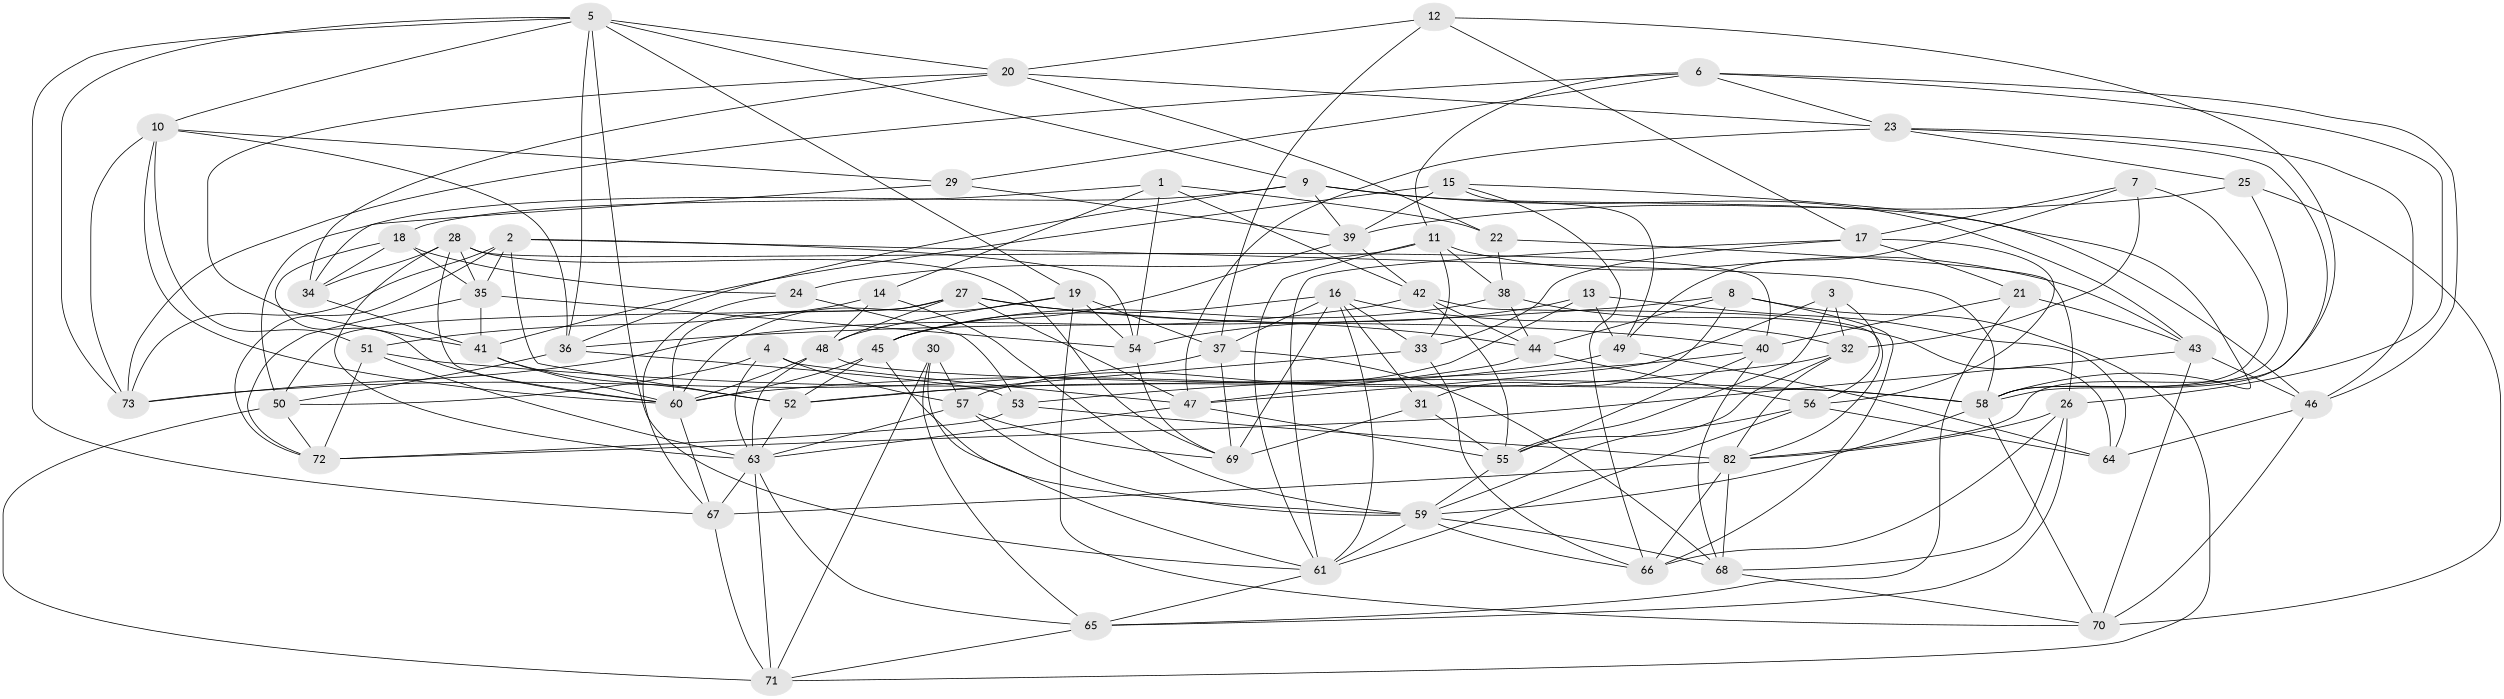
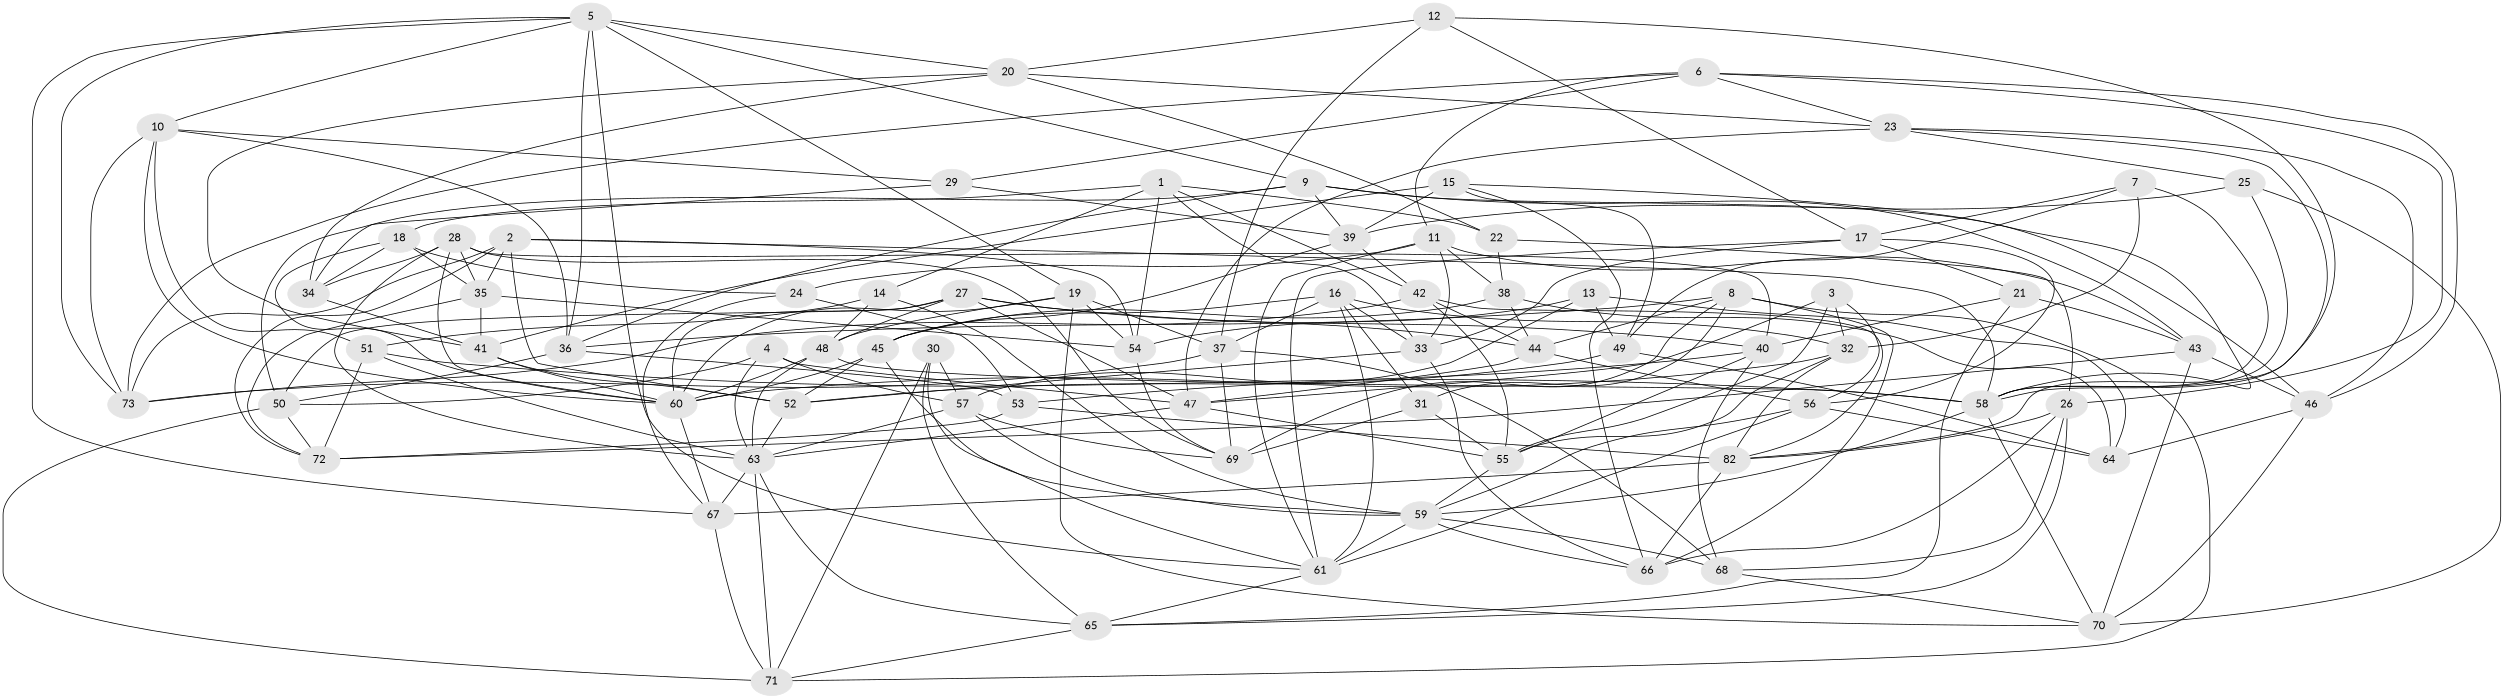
  graph {
    fontname=Lato
    node [color=gray90 fontname=Lato style=filled]
    edge [fontname=Lato weight=1.0]
    1
    14
    18
    22
    33
    42
    54
    59
    51
    48
    35
    60
    24
    34
    26
    38
    52
    66
    73
    44
    n21 [label=82]
    55
    69
    2
    58
    72
    41
    63
    70
    3
    32
    47
    56
    61
    64
    68
    4
    50
    57
    71
    67
    65
    5
    9
    10
    19
    20
    36
    46
    39
    43
    29
    37
    23
    53
    6
    11
    25
    7
    17
    49
    21
    8
    31
    45
    12
    13
    15
    16
    40
    27
    28
    30
    1 -- 14
    1 -- 18
    1 -- 22
+   1 -- 33
    1 -- 42
    1 -- 54
    14 -- 59
    14 -- 51
    14 -- 48
    18 -- 35
    18 -- 60
    18 -- 24
    18 -- 34 [weight=2.0]
    22 -- 26
    22 -- 38
    33 -- 52
    33 -- 66
    42 -- 73
    42 -- 44
    42 -- n21
    42 -- 55
    54 -- 69
    59 -- 66
    59 -- 61
    59 -- 68
    51 -- 58 [weight=2.0]
    51 -- 72
    51 -- 63
    48 -- 60
    48 -- 58
    48 -- 63
    35 -- 54
    35 -- 72
    35 -- 41
    60 -- 67
    24 -- 67
    24 -- 53
    34 -- 41
    26 -- 66
    26 -- n21
    26 -- 68
    26 -- 65
    38 -- 44
    38 -- 64 [weight=2.0]
    38 -- 45
    52 -- 63
    44 -- 47
    44 -- 56
    n21 -- 66
-   n21 -- 68
    n21 -- 67
    55 -- 59
    2 -- 54
    2 -- 35
    2 -- 52
    2 -- 73
    2 -- 58
    2 -- 72
    58 -- 59
    58 -- 70
    41 -- 60
    41 -- 52
    63 -- 71
    63 -- 67
    63 -- 65
    3 -- 55
    3 -- 32
    3 -- 47
    3 -- 56
    32 -- 60
    32 -- n21
    32 -- 55
    47 -- 55
    47 -- 63
    56 -- 59
    56 -- 61
    56 -- 64
    61 -- 65
    68 -- 70
    4 -- 63
    4 -- 47
    4 -- 50
    4 -- 57
    50 -- 72
    50 -- 71
    57 -- 59
    57 -- 69
    57 -- 63
    67 -- 71
    65 -- 71
    5 -- 73
    5 -- 61
    5 -- 67
    5 -- 9
    5 -- 10
    5 -- 19
    5 -- 20
    5 -- 36
    9 -- 50
    9 -- 36
    9 -- 46
    9 -- 39
    9 -- 43
    10 -- 51
    10 -- 60
    10 -- 73
    10 -- 36
    10 -- 29
    19 -- 54
    19 -- 48
    19 -- 60
    19 -- 70
    19 -- 37
    20 -- 22
    20 -- 34
    20 -- 41
    20 -- 23
    36 -- 50
    36 -- 53
    46 -- 70
    46 -- 64
    39 -- 42
    39 -- 45
    43 -- 72
    43 -- 70
    43 -- 46
    29 -- 34
    29 -- 39
    37 -- 73
    37 -- 69
    37 -- 68
    23 -- n21
    23 -- 47
    23 -- 46
    23 -- 25
    53 -- n21
    53 -- 72
    6 -- 26
    6 -- 73
    6 -- 46
    6 -- 29
    6 -- 23
    6 -- 11
    11 -- 33
    11 -- 24
    11 -- 38
    11 -- 61
    11 -- 43
    25 -- 58
    25 -- 70
    25 -- 39
    7 -- 58
    7 -- 32
    7 -- 17
    7 -- 49
    17 -- 33
    17 -- 56
    17 -- 61
    17 -- 21
    49 -- 52
    49 -- 64
    21 -- 65
    21 -- 43
    21 -- 40
    8 -- 66
    8 -- 44
-   16 -- 69
+   8 -- 69
    8 -- 71
    8 -- 36
    8 -- 31
    31 -- 55
    31 -- 69
    45 -- 59
    45 -- 60
    45 -- 52
    12 -- 58
    12 -- 20
    12 -- 37
    12 -- 17
    13 -- 54
    13 -- 64
    13 -- 57
    13 -- 49
    15 -- 66
    15 -- 58
    15 -- 41
    15 -- 39
    15 -- 49 [weight=2.0]
    16 -- 33
    16 -- 32
    16 -- 61
    16 -- 37
    16 -- 31
    16 -- 45
    40 -- 55
    40 -- 68
    40 -- 53
    27 -- 48
    27 -- 60
    27 -- 44
    27 -- 47
    27 -- 50
    27 -- 40
    28 -- 35
    28 -- 60
    28 -- 34
    28 -- 69
    28 -- 63
    28 -- 40
    30 -- 61
    30 -- 57
    30 -- 71
    30 -- 65
  }
